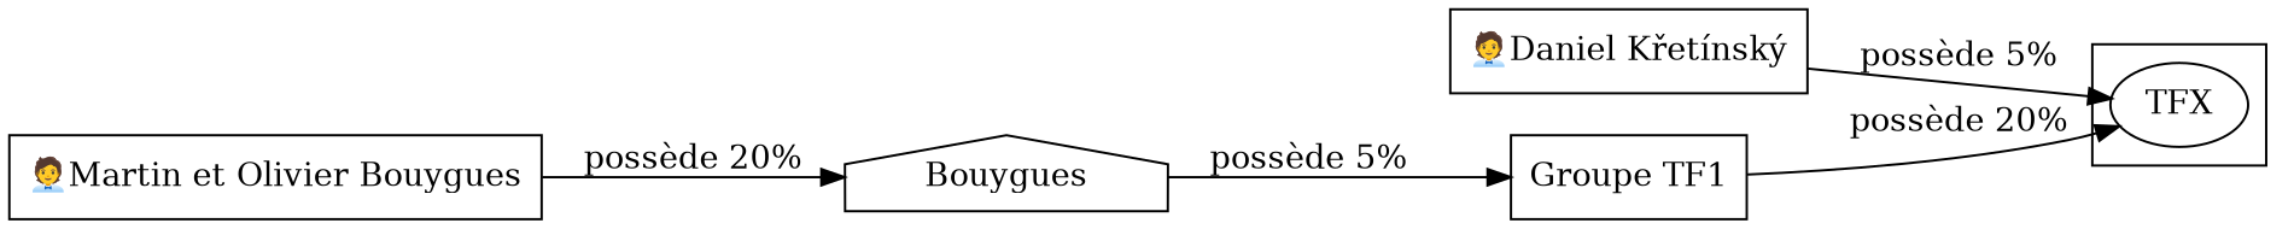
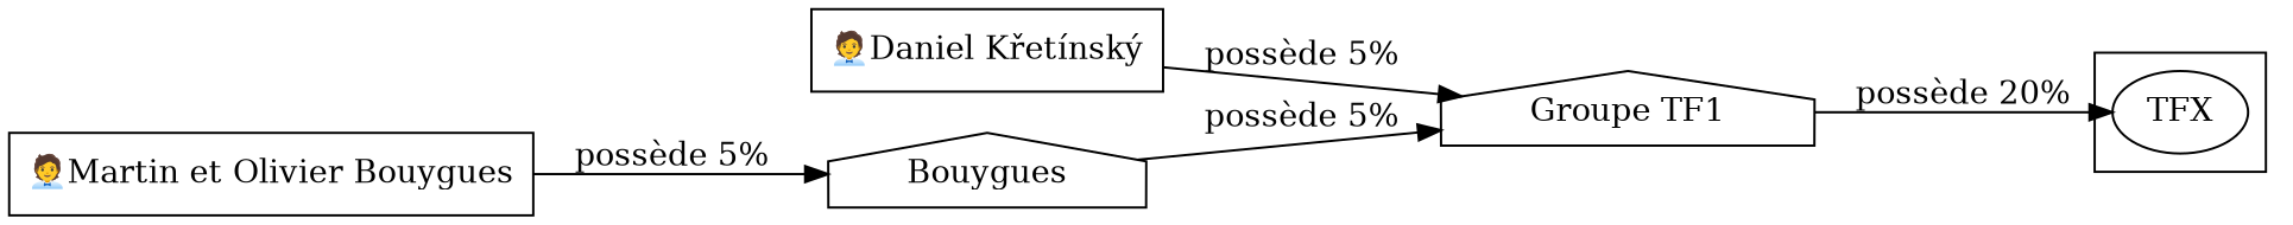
  digraph {
    fontname="DejaVu Serif"
    rankdir=LR
    node [fontname="DejaVu Serif" shape=box]
    edge [fontname="DejaVu Serif"]
    n1 [label="🧑‍💼Daniel Křetínský"]
    n2 [label="🧑‍💼Martin et Olivier Bouygues"]
    n3 [label=TFX shape=""]
-   n4 [label="Groupe TF1"]
+   n4 [label="Groupe TF1" shape=house]
    n5 [label=Bouygues shape=house]
    subgraph sub_1 {
      n1
      n2
    }
    subgraph cluster_2 {
      n3
    }
-   n1 -> n3 [label="possède 5%"]
-   n2 -> n5 [label="possède 20%"]
+   n1 -> n4 [label="possède 5%"]
+   n2 -> n5 [label="possède 5%"]
    n4 -> n3 [label="possède 20%"]
    n5 -> n4 [label="possède 5%"]
  }
